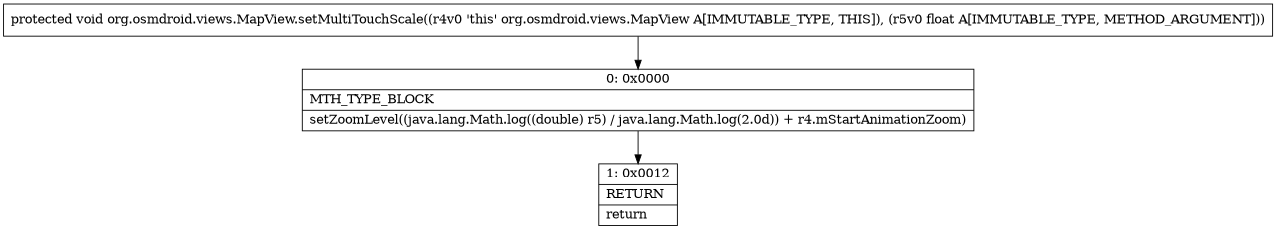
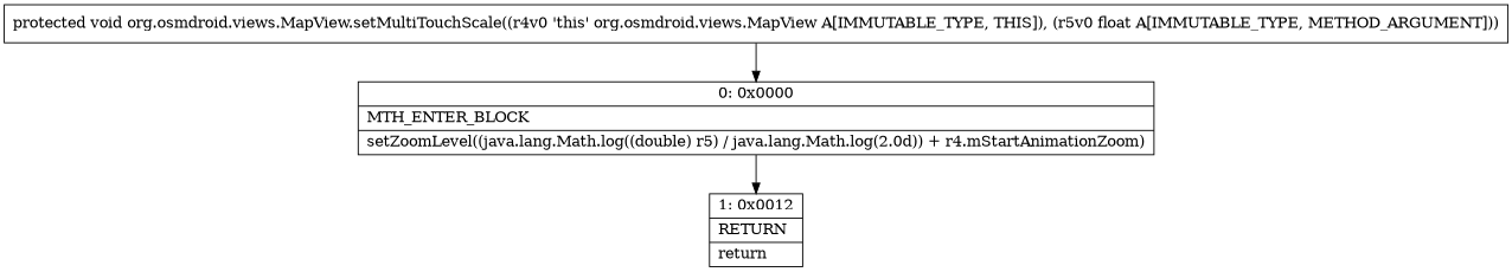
  digraph {
    node [shape=record]
-   n1 [label="{0\:\ 0x0000|MTH_TYPE_BLOCK\l|setZoomLevel((java.lang.Math.log((double) r5) \/ java.lang.Math.log(2.0d)) + r4.mStartAnimationZoom)\l}"]
+   n1 [label="{0\:\ 0x0000|MTH_ENTER_BLOCK\l|setZoomLevel((java.lang.Math.log((double) r5) \/ java.lang.Math.log(2.0d)) + r4.mStartAnimationZoom)\l}"]
    n2 [label="{1\:\ 0x0012|RETURN\l|return\l}"]
    n3 [label="{protected void org.osmdroid.views.MapView.setMultiTouchScale((r4v0 'this' org.osmdroid.views.MapView A[IMMUTABLE_TYPE, THIS]), (r5v0 float A[IMMUTABLE_TYPE, METHOD_ARGUMENT])) }"]
    n1 -> n2
    n3 -> n1
  }
